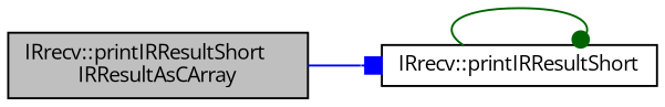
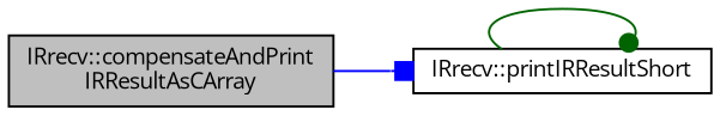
  digraph {
    rankdir=LR
    fontname="Open Sans"
    node [color=black fontname="Open Sans" fontsize=10 shape=record style=filled]
    edge [fontname="Open Sans" fontsize=10 labelfontname=Helvetica labelfontsize=10 style=solid]
-   n1 [fillcolor=grey75 fontcolor=black height=0.2 label="IRrecv::printIRResultShort\lIRResultAsCArray" width=0.4]
+   n1 [fillcolor=grey75 fontcolor=black height=0.2 label="IRrecv::compensateAndPrint\lIRResultAsCArray" width=0.4]
    n2 [fillcolor=white height=0.2 label="IRrecv::printIRResultShort" width=0.4]
    n1 -> n2 [color=blue arrowhead=box]
    n2 -> n2 [color=darkgreen arrowhead=dot]
  }
